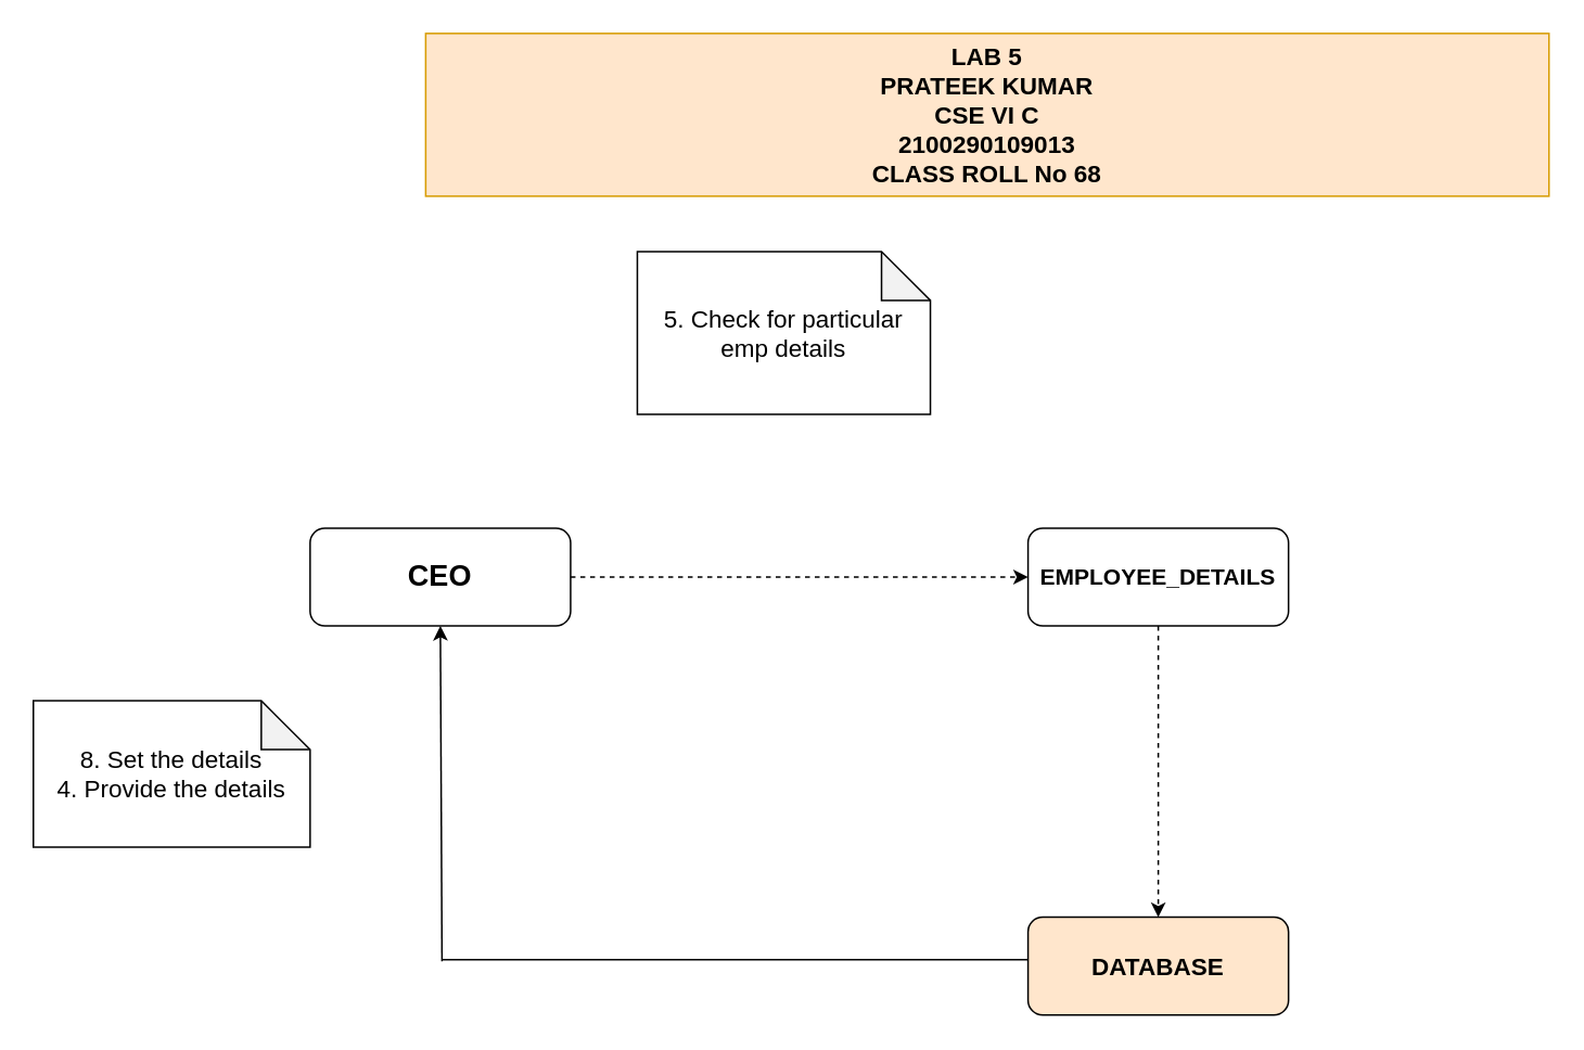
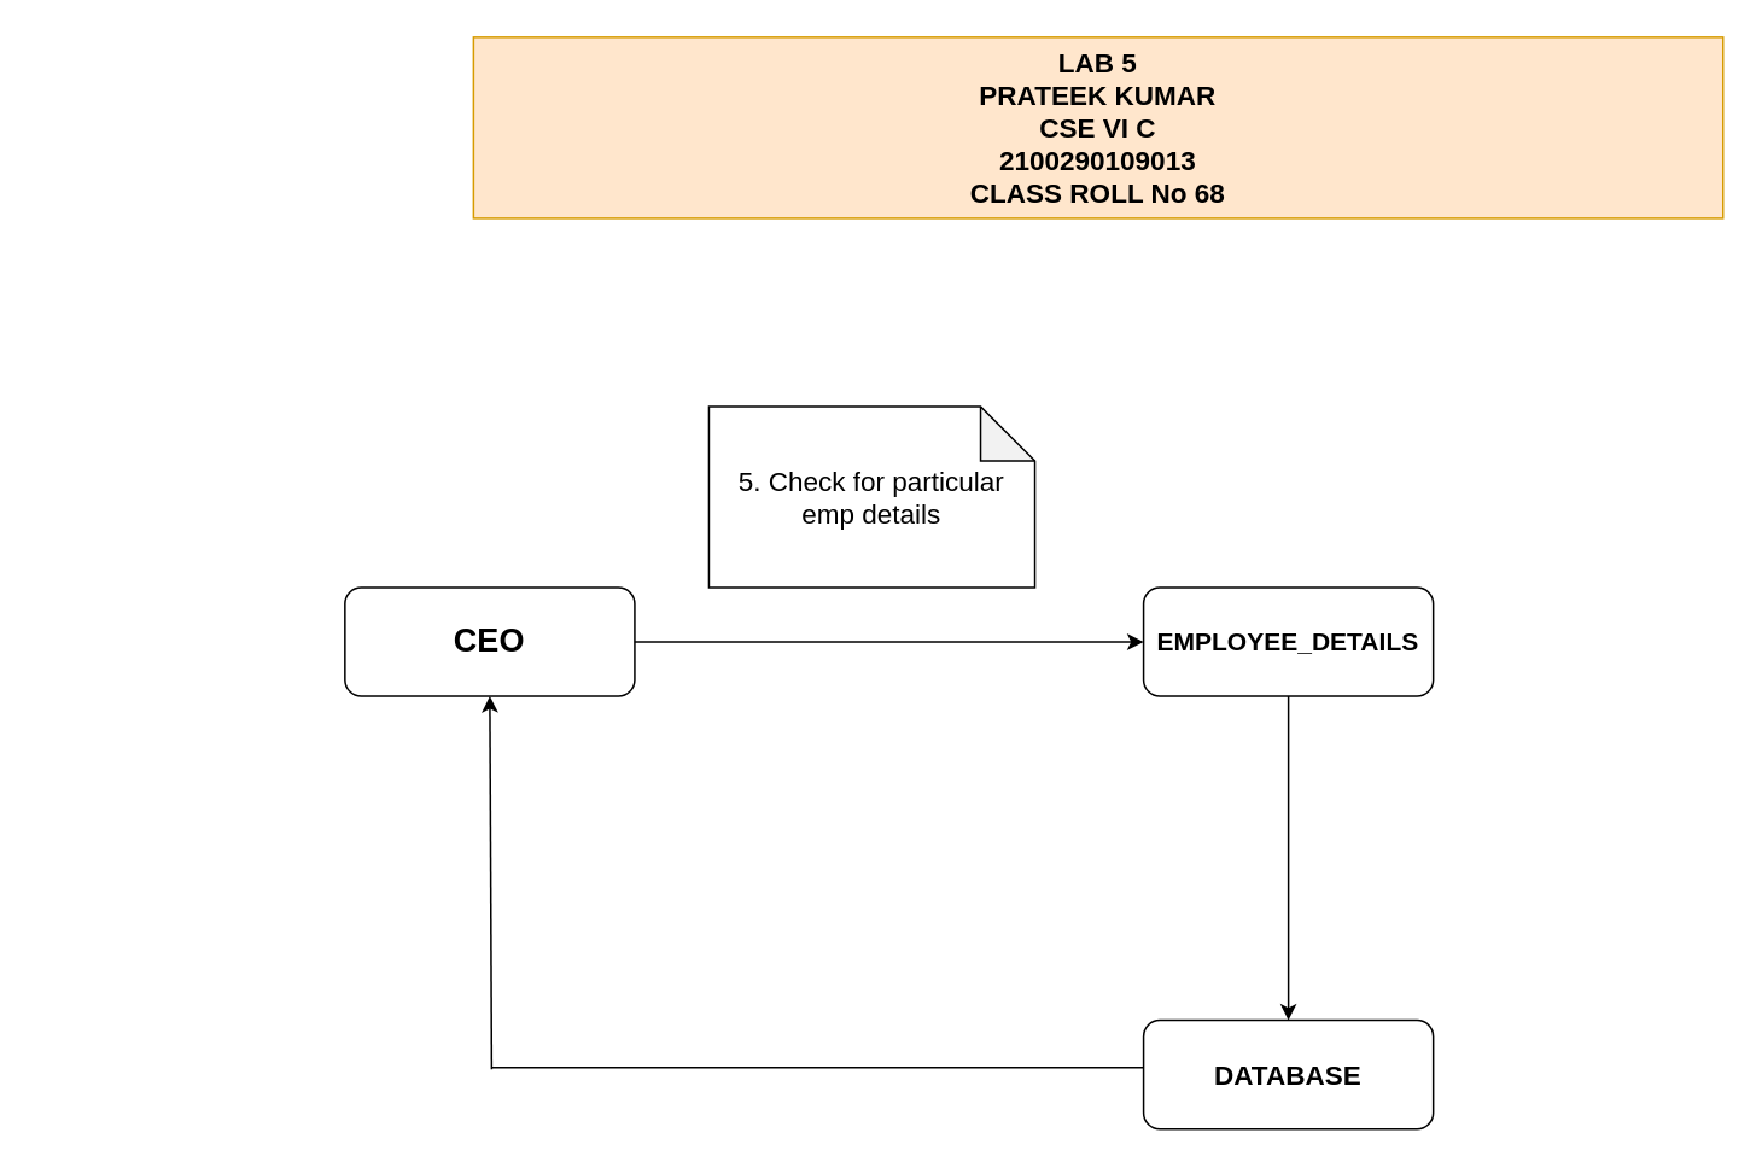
  <mxCell id="0" />
  <mxCell id="1" parent="0" />
  <mxCell id="2" value="&lt;b&gt;&lt;font style=&quot;font-size: 18px;&quot;&gt;CEO&lt;/font&gt;&lt;/b&gt;" style="rounded=1;whiteSpace=wrap;html=1;" vertex="1" parent="1"><mxGeometry x="190" y="324" width="160" height="60" as="geometry" /></mxCell>
  <mxCell id="3" value="&lt;b&gt;&lt;font style=&quot;font-size: 14px;&quot;&gt;EMPLOYEE_DETAILS&lt;/font&gt;&lt;/b&gt;" style="rounded=1;whiteSpace=wrap;html=1;" vertex="1" parent="1"><mxGeometry x="631" y="324" width="160" height="60" as="geometry" /></mxCell>
- <mxCell id="4" value="&lt;b&gt;&lt;font style=&quot;font-size: 15px;&quot;&gt;DATABASE&lt;/font&gt;&lt;/b&gt;" style="rounded=1;whiteSpace=wrap;html=1;fillColor=#ffe6cc;" vertex="1" parent="1"><mxGeometry x="631" y="563" width="160" height="60" as="geometry" /></mxCell>
- <mxCell id="5" value="" style="endArrow=classic;html=1;rounded=0;exitX=1;exitY=0.5;exitDx=0;exitDy=0;entryX=0;entryY=0.5;entryDx=0;entryDy=0;dashed=1;" edge="1" parent="1" source="2" target="3"><mxGeometry width="50" height="50" relative="1" as="geometry"><mxPoint x="421" y="340" as="sourcePoint" /><mxPoint x="471" y="290" as="targetPoint" /></mxGeometry></mxCell>
- <mxCell id="6" value="" style="endArrow=classic;html=1;rounded=0;entryX=0.5;entryY=0;entryDx=0;entryDy=0;exitX=0.5;exitY=1;exitDx=0;exitDy=0;dashed=1;" edge="1" parent="1" source="3" target="4"><mxGeometry width="50" height="50" relative="1" as="geometry"><mxPoint x="421" y="340" as="sourcePoint" /><mxPoint x="471" y="290" as="targetPoint" /></mxGeometry></mxCell>
+ <mxCell id="4" value="&lt;b&gt;&lt;font style=&quot;font-size: 15px;&quot;&gt;DATABASE&lt;/font&gt;&lt;/b&gt;" style="rounded=1;whiteSpace=wrap;html=1;" vertex="1" parent="1"><mxGeometry x="631" y="563" width="160" height="60" as="geometry" /></mxCell>
+ <mxCell id="5" value="" style="endArrow=classic;html=1;rounded=0;exitX=1;exitY=0.5;exitDx=0;exitDy=0;entryX=0;entryY=0.5;entryDx=0;entryDy=0;" edge="1" parent="1" source="2" target="3"><mxGeometry width="50" height="50" relative="1" as="geometry"><mxPoint x="421" y="340" as="sourcePoint" /><mxPoint x="471" y="290" as="targetPoint" /></mxGeometry></mxCell>
+ <mxCell id="6" value="" style="endArrow=classic;html=1;rounded=0;entryX=0.5;entryY=0;entryDx=0;entryDy=0;exitX=0.5;exitY=1;exitDx=0;exitDy=0;" edge="1" parent="1" source="3" target="4"><mxGeometry width="50" height="50" relative="1" as="geometry"><mxPoint x="421" y="340" as="sourcePoint" /><mxPoint x="471" y="290" as="targetPoint" /></mxGeometry></mxCell>
  <mxCell id="7" value="" style="endArrow=none;html=1;rounded=0;entryX=0;entryY=0.5;entryDx=0;entryDy=0;" edge="1" parent="1"><mxGeometry width="50" height="50" relative="1" as="geometry"><mxPoint x="271" y="589" as="sourcePoint" /><mxPoint x="631" y="589" as="targetPoint" /></mxGeometry></mxCell>
  <mxCell id="8" value="" style="endArrow=classic;html=1;rounded=0;entryX=0.5;entryY=1;entryDx=0;entryDy=0;" edge="1" parent="1" target="2"><mxGeometry width="50" height="50" relative="1" as="geometry"><mxPoint x="271" y="590" as="sourcePoint" /><mxPoint x="271" y="230" as="targetPoint" /></mxGeometry></mxCell>
- <mxCell id="9" value="&lt;font style=&quot;font-size: 15px;&quot;&gt;5. Check for particular emp details&lt;/font&gt;" style="shape=note;whiteSpace=wrap;html=1;backgroundOutline=1;darkOpacity=0.05;" vertex="1" parent="1"><mxGeometry x="391" y="154" width="180" height="100" as="geometry" /></mxCell>
- <mxCell id="10" value="&lt;font style=&quot;font-size: 15px;&quot;&gt;8. Set the details&lt;br&gt;4. Provide the details&lt;/font&gt;" style="shape=note;whiteSpace=wrap;html=1;backgroundOutline=1;darkOpacity=0.05;" vertex="1" parent="1"><mxGeometry x="20" y="430" width="170" height="90" as="geometry" /></mxCell>
+ <mxCell id="9" value="&lt;font style=&quot;font-size: 15px;&quot;&gt;5. Check for particular emp details&lt;/font&gt;" style="shape=note;whiteSpace=wrap;html=1;backgroundOutline=1;darkOpacity=0.05;" vertex="1" parent="1"><mxGeometry x="391" y="224" width="180" height="100" as="geometry" /></mxCell>
  <mxCell id="11" value="&lt;b style=&quot;font-size: 15px;&quot;&gt;LAB 5&lt;br&gt;PRATEEK KUMAR&lt;br&gt;CSE VI C&lt;br&gt;2100290109013&lt;br&gt;CLASS ROLL No 68&lt;/b&gt;" style="rounded=0;whiteSpace=wrap;html=1;fillColor=#ffe6cc;strokeColor=#d79b00;" vertex="1" parent="1"><mxGeometry x="261" y="20" width="690" height="100" as="geometry" /></mxCell>
